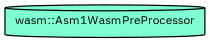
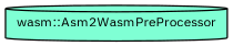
  digraph {
    rankdir=LR
    fontname="IBM Plex Sans"
-   n1 [color=black fillcolor=aquamarine fontname="IBM Plex Sans" fontsize=10 height=0.2 label="wasm::Asm1WasmPreProcessor" shape=cylinder style=filled width=0.4]
+   n1 [color=black fillcolor=aquamarine fontname="IBM Plex Sans" fontsize=10 height=0.2 label="wasm::Asm2WasmPreProcessor" shape=cylinder style=filled width=0.4]
  }
